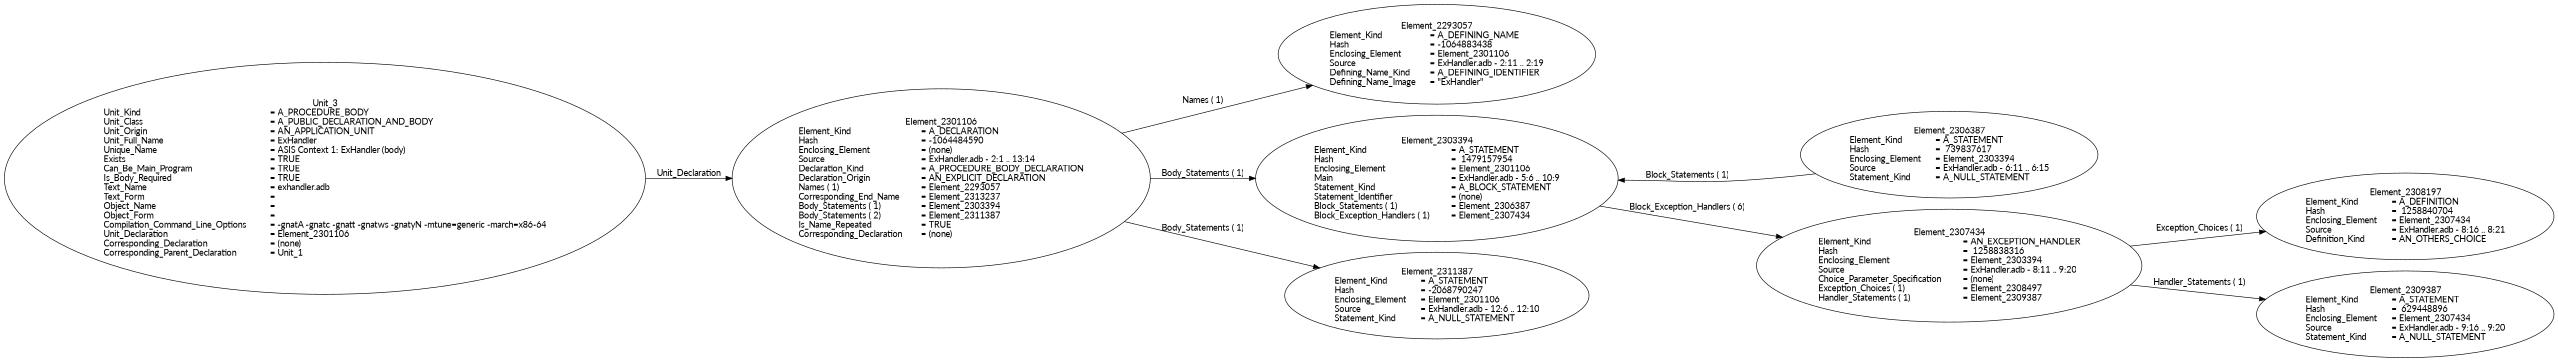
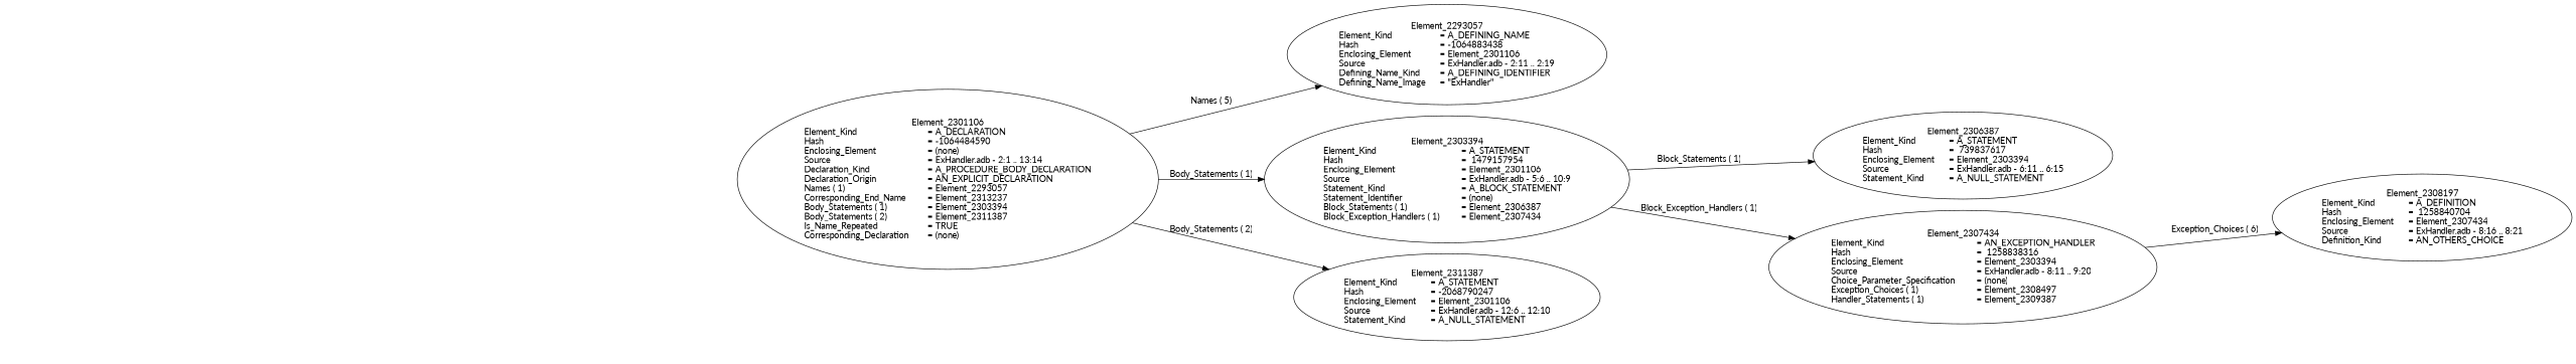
  digraph {
    fontname=Lato
    rankdir=LR
    node [fontname=Lato]
    edge [fontname=Lato]
-   n1 [label=<<TABLE BORDER="0" CELLBORDER="0" CELLSPACING="0" CELLPADDING="0">            <TR><TD COLSPAN="3">Unit_3</TD></TR>           <TR><TD ALIGN="LEFT">Unit_Kind   </TD><TD> = </TD><TD ALIGN="LEFT">A_PROCEDURE_BODY</TD></TR>           <TR><TD ALIGN="LEFT">Unit_Class   </TD><TD> = </TD><TD ALIGN="LEFT">A_PUBLIC_DECLARATION_AND_BODY</TD></TR>           <TR><TD ALIGN="LEFT">Unit_Origin   </TD><TD> = </TD><TD ALIGN="LEFT">AN_APPLICATION_UNIT</TD></TR>           <TR><TD ALIGN="LEFT">Unit_Full_Name    </TD><TD> = </TD><TD ALIGN="LEFT">ExHandler</TD></TR>           <TR><TD ALIGN="LEFT">Unique_Name   </TD><TD> = </TD><TD ALIGN="LEFT">ASIS Context 1: ExHandler (body)</TD></TR>           <TR><TD ALIGN="LEFT">Exists  </TD><TD> = </TD><TD ALIGN="LEFT">TRUE</TD></TR>           <TR><TD ALIGN="LEFT">Can_Be_Main_Program     </TD><TD> = </TD><TD ALIGN="LEFT">TRUE</TD></TR>           <TR><TD ALIGN="LEFT">Is_Body_Required     </TD><TD> = </TD><TD ALIGN="LEFT">TRUE</TD></TR>           <TR><TD ALIGN="LEFT">Text_Name   </TD><TD> = </TD><TD ALIGN="LEFT">exhandler.adb</TD></TR>           <TR><TD ALIGN="LEFT">Text_Form   </TD><TD> = </TD><TD ALIGN="LEFT"></TD></TR>           <TR><TD ALIGN="LEFT">Object_Name   </TD><TD> = </TD><TD ALIGN="LEFT"></TD></TR>           <TR><TD ALIGN="LEFT">Object_Form   </TD><TD> = </TD><TD ALIGN="LEFT"></TD></TR>           <TR><TD ALIGN="LEFT">Compilation_Command_Line_Options         </TD><TD> = </TD><TD ALIGN="LEFT">-gnatA -gnatc -gnatt -gnatws -gnatyN -mtune=generic -march=x86-64</TD></TR>           <TR><TD ALIGN="LEFT">Unit_Declaration     </TD><TD> = </TD><TD ALIGN="LEFT">Element_2301106</TD></TR>           <TR><TD ALIGN="LEFT">Corresponding_Declaration       </TD><TD> = </TD><TD ALIGN="LEFT">(none)</TD></TR>           <TR><TD ALIGN="LEFT">Corresponding_Parent_Declaration         </TD><TD> = </TD><TD ALIGN="LEFT">Unit_1</TD></TR>           </TABLE>>]
    n2 [label=<<TABLE BORDER="0" CELLBORDER="0" CELLSPACING="0" CELLPADDING="0">            <TR><TD COLSPAN="3">Element_2301106</TD></TR>           <TR><TD ALIGN="LEFT">Element_Kind    </TD><TD> = </TD><TD ALIGN="LEFT">A_DECLARATION</TD></TR>           <TR><TD ALIGN="LEFT">Hash  </TD><TD> = </TD><TD ALIGN="LEFT">-1064484590</TD></TR>           <TR><TD ALIGN="LEFT">Enclosing_Element     </TD><TD> = </TD><TD ALIGN="LEFT">(none)</TD></TR>           <TR><TD ALIGN="LEFT">Source  </TD><TD> = </TD><TD ALIGN="LEFT">ExHandler.adb - 2:1 .. 13:14</TD></TR>           <TR><TD ALIGN="LEFT">Declaration_Kind     </TD><TD> = </TD><TD ALIGN="LEFT">A_PROCEDURE_BODY_DECLARATION</TD></TR>           <TR><TD ALIGN="LEFT">Declaration_Origin     </TD><TD> = </TD><TD ALIGN="LEFT">AN_EXPLICIT_DECLARATION</TD></TR>           <TR><TD ALIGN="LEFT">Names ( 1)   </TD><TD> = </TD><TD ALIGN="LEFT">Element_2293057</TD></TR>           <TR><TD ALIGN="LEFT">Corresponding_End_Name      </TD><TD> = </TD><TD ALIGN="LEFT">Element_2313237</TD></TR>           <TR><TD ALIGN="LEFT">Body_Statements ( 1)      </TD><TD> = </TD><TD ALIGN="LEFT">Element_2303394</TD></TR>           <TR><TD ALIGN="LEFT">Body_Statements ( 2)      </TD><TD> = </TD><TD ALIGN="LEFT">Element_2311387</TD></TR>           <TR><TD ALIGN="LEFT">Is_Name_Repeated     </TD><TD> = </TD><TD ALIGN="LEFT">TRUE</TD></TR>           <TR><TD ALIGN="LEFT">Corresponding_Declaration       </TD><TD> = </TD><TD ALIGN="LEFT">(none)</TD></TR>           </TABLE>>]
    n3 [label=<<TABLE BORDER="0" CELLBORDER="0" CELLSPACING="0" CELLPADDING="0">            <TR><TD COLSPAN="3">Element_2293057</TD></TR>           <TR><TD ALIGN="LEFT">Element_Kind    </TD><TD> = </TD><TD ALIGN="LEFT">A_DEFINING_NAME</TD></TR>           <TR><TD ALIGN="LEFT">Hash  </TD><TD> = </TD><TD ALIGN="LEFT">-1064883438</TD></TR>           <TR><TD ALIGN="LEFT">Enclosing_Element     </TD><TD> = </TD><TD ALIGN="LEFT">Element_2301106</TD></TR>           <TR><TD ALIGN="LEFT">Source  </TD><TD> = </TD><TD ALIGN="LEFT">ExHandler.adb - 2:11 .. 2:19</TD></TR>           <TR><TD ALIGN="LEFT">Defining_Name_Kind     </TD><TD> = </TD><TD ALIGN="LEFT">A_DEFINING_IDENTIFIER</TD></TR>           <TR><TD ALIGN="LEFT">Defining_Name_Image     </TD><TD> = </TD><TD ALIGN="LEFT">"ExHandler"</TD></TR>           </TABLE>>]
-   n4 [label=<<TABLE BORDER="0" CELLBORDER="0" CELLSPACING="0" CELLPADDING="0">            <TR><TD COLSPAN="3">Element_2303394</TD></TR>           <TR><TD ALIGN="LEFT">Element_Kind    </TD><TD> = </TD><TD ALIGN="LEFT">A_STATEMENT</TD></TR>           <TR><TD ALIGN="LEFT">Hash  </TD><TD> = </TD><TD ALIGN="LEFT"> 1479157954</TD></TR>           <TR><TD ALIGN="LEFT">Enclosing_Element     </TD><TD> = </TD><TD ALIGN="LEFT">Element_2301106</TD></TR>           <TR><TD ALIGN="LEFT">Main  </TD><TD> = </TD><TD ALIGN="LEFT">ExHandler.adb - 5:6 .. 10:9</TD></TR>           <TR><TD ALIGN="LEFT">Statement_Kind    </TD><TD> = </TD><TD ALIGN="LEFT">A_BLOCK_STATEMENT</TD></TR>           <TR><TD ALIGN="LEFT">Statement_Identifier      </TD><TD> = </TD><TD ALIGN="LEFT">(none)</TD></TR>           <TR><TD ALIGN="LEFT">Block_Statements ( 1)      </TD><TD> = </TD><TD ALIGN="LEFT">Element_2306387</TD></TR>           <TR><TD ALIGN="LEFT">Block_Exception_Handlers ( 1)        </TD><TD> = </TD><TD ALIGN="LEFT">Element_2307434</TD></TR>           </TABLE>>]
+   n4 [label=<<TABLE BORDER="0" CELLBORDER="0" CELLSPACING="0" CELLPADDING="0">            <TR><TD COLSPAN="3">Element_2303394</TD></TR>           <TR><TD ALIGN="LEFT">Element_Kind    </TD><TD> = </TD><TD ALIGN="LEFT">A_STATEMENT</TD></TR>           <TR><TD ALIGN="LEFT">Hash  </TD><TD> = </TD><TD ALIGN="LEFT"> 1479157954</TD></TR>           <TR><TD ALIGN="LEFT">Enclosing_Element     </TD><TD> = </TD><TD ALIGN="LEFT">Element_2301106</TD></TR>           <TR><TD ALIGN="LEFT">Source  </TD><TD> = </TD><TD ALIGN="LEFT">ExHandler.adb - 5:6 .. 10:9</TD></TR>           <TR><TD ALIGN="LEFT">Statement_Kind    </TD><TD> = </TD><TD ALIGN="LEFT">A_BLOCK_STATEMENT</TD></TR>           <TR><TD ALIGN="LEFT">Statement_Identifier      </TD><TD> = </TD><TD ALIGN="LEFT">(none)</TD></TR>           <TR><TD ALIGN="LEFT">Block_Statements ( 1)      </TD><TD> = </TD><TD ALIGN="LEFT">Element_2306387</TD></TR>           <TR><TD ALIGN="LEFT">Block_Exception_Handlers ( 1)        </TD><TD> = </TD><TD ALIGN="LEFT">Element_2307434</TD></TR>           </TABLE>>]
    n5 [label=<<TABLE BORDER="0" CELLBORDER="0" CELLSPACING="0" CELLPADDING="0">            <TR><TD COLSPAN="3">Element_2311387</TD></TR>           <TR><TD ALIGN="LEFT">Element_Kind    </TD><TD> = </TD><TD ALIGN="LEFT">A_STATEMENT</TD></TR>           <TR><TD ALIGN="LEFT">Hash  </TD><TD> = </TD><TD ALIGN="LEFT">-2068790247</TD></TR>           <TR><TD ALIGN="LEFT">Enclosing_Element     </TD><TD> = </TD><TD ALIGN="LEFT">Element_2301106</TD></TR>           <TR><TD ALIGN="LEFT">Source  </TD><TD> = </TD><TD ALIGN="LEFT">ExHandler.adb - 12:6 .. 12:10</TD></TR>           <TR><TD ALIGN="LEFT">Statement_Kind    </TD><TD> = </TD><TD ALIGN="LEFT">A_NULL_STATEMENT</TD></TR>           </TABLE>>]
    n6 [label=<<TABLE BORDER="0" CELLBORDER="0" CELLSPACING="0" CELLPADDING="0">            <TR><TD COLSPAN="3">Element_2306387</TD></TR>           <TR><TD ALIGN="LEFT">Element_Kind    </TD><TD> = </TD><TD ALIGN="LEFT">A_STATEMENT</TD></TR>           <TR><TD ALIGN="LEFT">Hash  </TD><TD> = </TD><TD ALIGN="LEFT"> 739837617</TD></TR>           <TR><TD ALIGN="LEFT">Enclosing_Element     </TD><TD> = </TD><TD ALIGN="LEFT">Element_2303394</TD></TR>           <TR><TD ALIGN="LEFT">Source  </TD><TD> = </TD><TD ALIGN="LEFT">ExHandler.adb - 6:11 .. 6:15</TD></TR>           <TR><TD ALIGN="LEFT">Statement_Kind    </TD><TD> = </TD><TD ALIGN="LEFT">A_NULL_STATEMENT</TD></TR>           </TABLE>>]
    n7 [label=<<TABLE BORDER="0" CELLBORDER="0" CELLSPACING="0" CELLPADDING="0">            <TR><TD COLSPAN="3">Element_2307434</TD></TR>           <TR><TD ALIGN="LEFT">Element_Kind    </TD><TD> = </TD><TD ALIGN="LEFT">AN_EXCEPTION_HANDLER</TD></TR>           <TR><TD ALIGN="LEFT">Hash  </TD><TD> = </TD><TD ALIGN="LEFT"> 1258838316</TD></TR>           <TR><TD ALIGN="LEFT">Enclosing_Element     </TD><TD> = </TD><TD ALIGN="LEFT">Element_2303394</TD></TR>           <TR><TD ALIGN="LEFT">Source  </TD><TD> = </TD><TD ALIGN="LEFT">ExHandler.adb - 8:11 .. 9:20</TD></TR>           <TR><TD ALIGN="LEFT">Choice_Parameter_Specification        </TD><TD> = </TD><TD ALIGN="LEFT">(none)</TD></TR>           <TR><TD ALIGN="LEFT">Exception_Choices ( 1)      </TD><TD> = </TD><TD ALIGN="LEFT">Element_2308497</TD></TR>           <TR><TD ALIGN="LEFT">Handler_Statements ( 1)      </TD><TD> = </TD><TD ALIGN="LEFT">Element_2309387</TD></TR>           </TABLE>>]
    n8 [label=<<TABLE BORDER="0" CELLBORDER="0" CELLSPACING="0" CELLPADDING="0">            <TR><TD COLSPAN="3">Element_2308197</TD></TR>           <TR><TD ALIGN="LEFT">Element_Kind    </TD><TD> = </TD><TD ALIGN="LEFT">A_DEFINITION</TD></TR>           <TR><TD ALIGN="LEFT">Hash  </TD><TD> = </TD><TD ALIGN="LEFT"> 1258840704</TD></TR>           <TR><TD ALIGN="LEFT">Enclosing_Element     </TD><TD> = </TD><TD ALIGN="LEFT">Element_2307434</TD></TR>           <TR><TD ALIGN="LEFT">Source  </TD><TD> = </TD><TD ALIGN="LEFT">ExHandler.adb - 8:16 .. 8:21</TD></TR>           <TR><TD ALIGN="LEFT">Definition_Kind    </TD><TD> = </TD><TD ALIGN="LEFT">AN_OTHERS_CHOICE</TD></TR>           </TABLE>>]
-   n9 [label=<<TABLE BORDER="0" CELLBORDER="0" CELLSPACING="0" CELLPADDING="0">            <TR><TD COLSPAN="3">Element_2309387</TD></TR>           <TR><TD ALIGN="LEFT">Element_Kind    </TD><TD> = </TD><TD ALIGN="LEFT">A_STATEMENT</TD></TR>           <TR><TD ALIGN="LEFT">Hash  </TD><TD> = </TD><TD ALIGN="LEFT"> 629448896</TD></TR>           <TR><TD ALIGN="LEFT">Enclosing_Element     </TD><TD> = </TD><TD ALIGN="LEFT">Element_2307434</TD></TR>           <TR><TD ALIGN="LEFT">Source  </TD><TD> = </TD><TD ALIGN="LEFT">ExHandler.adb - 9:16 .. 9:20</TD></TR>           <TR><TD ALIGN="LEFT">Statement_Kind    </TD><TD> = </TD><TD ALIGN="LEFT">A_NULL_STATEMENT</TD></TR>           </TABLE>>]
-   n1 -> n2 [label=Unit_Declaration]
-   n2 -> n3 [label="Names ( 1)"]
+   n2 -> n3 [label="Names ( 5)"]
    n2 -> n4 [label="Body_Statements ( 1)"]
-   n2 -> n5 [label="Body_Statements ( 1)"]
-   n6 -> n4 [label="Block_Statements ( 1)"]
-   n4 -> n7 [label="Block_Exception_Handlers ( 6)"]
-   n7 -> n8 [label="Exception_Choices ( 1)"]
-   n7 -> n9 [label="Handler_Statements ( 1)"]
+   n2 -> n5 [label="Body_Statements ( 2)"]
+   n4 -> n6 [label="Block_Statements ( 1)"]
+   n4 -> n7 [label="Block_Exception_Handlers ( 1)"]
+   n7 -> n8 [label="Exception_Choices ( 6)"]
  }
